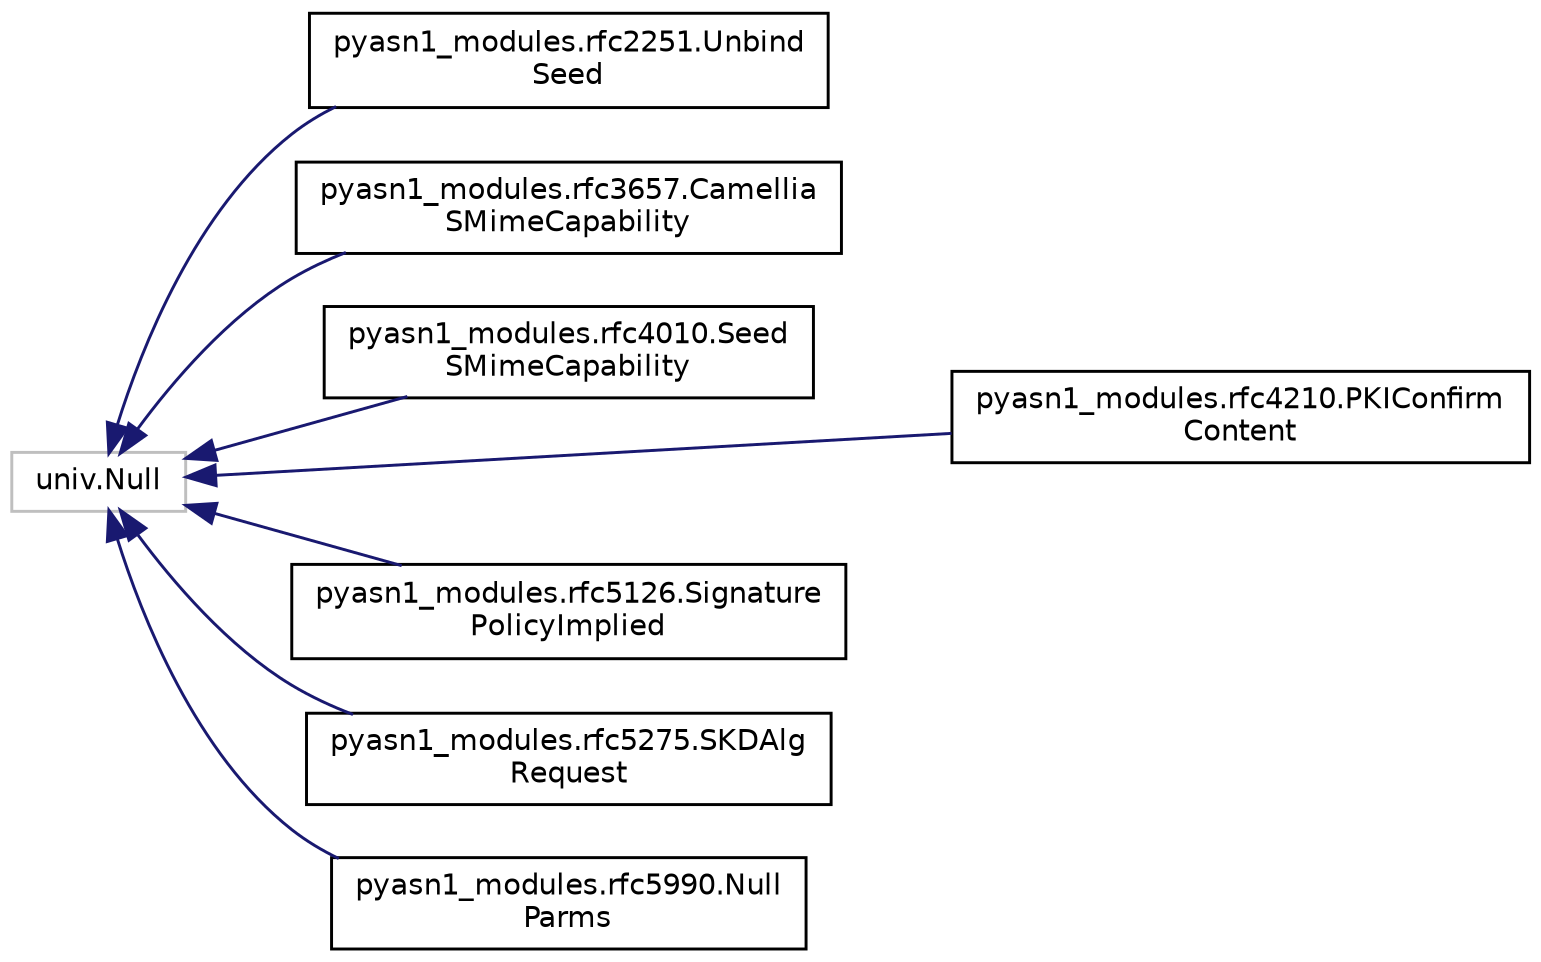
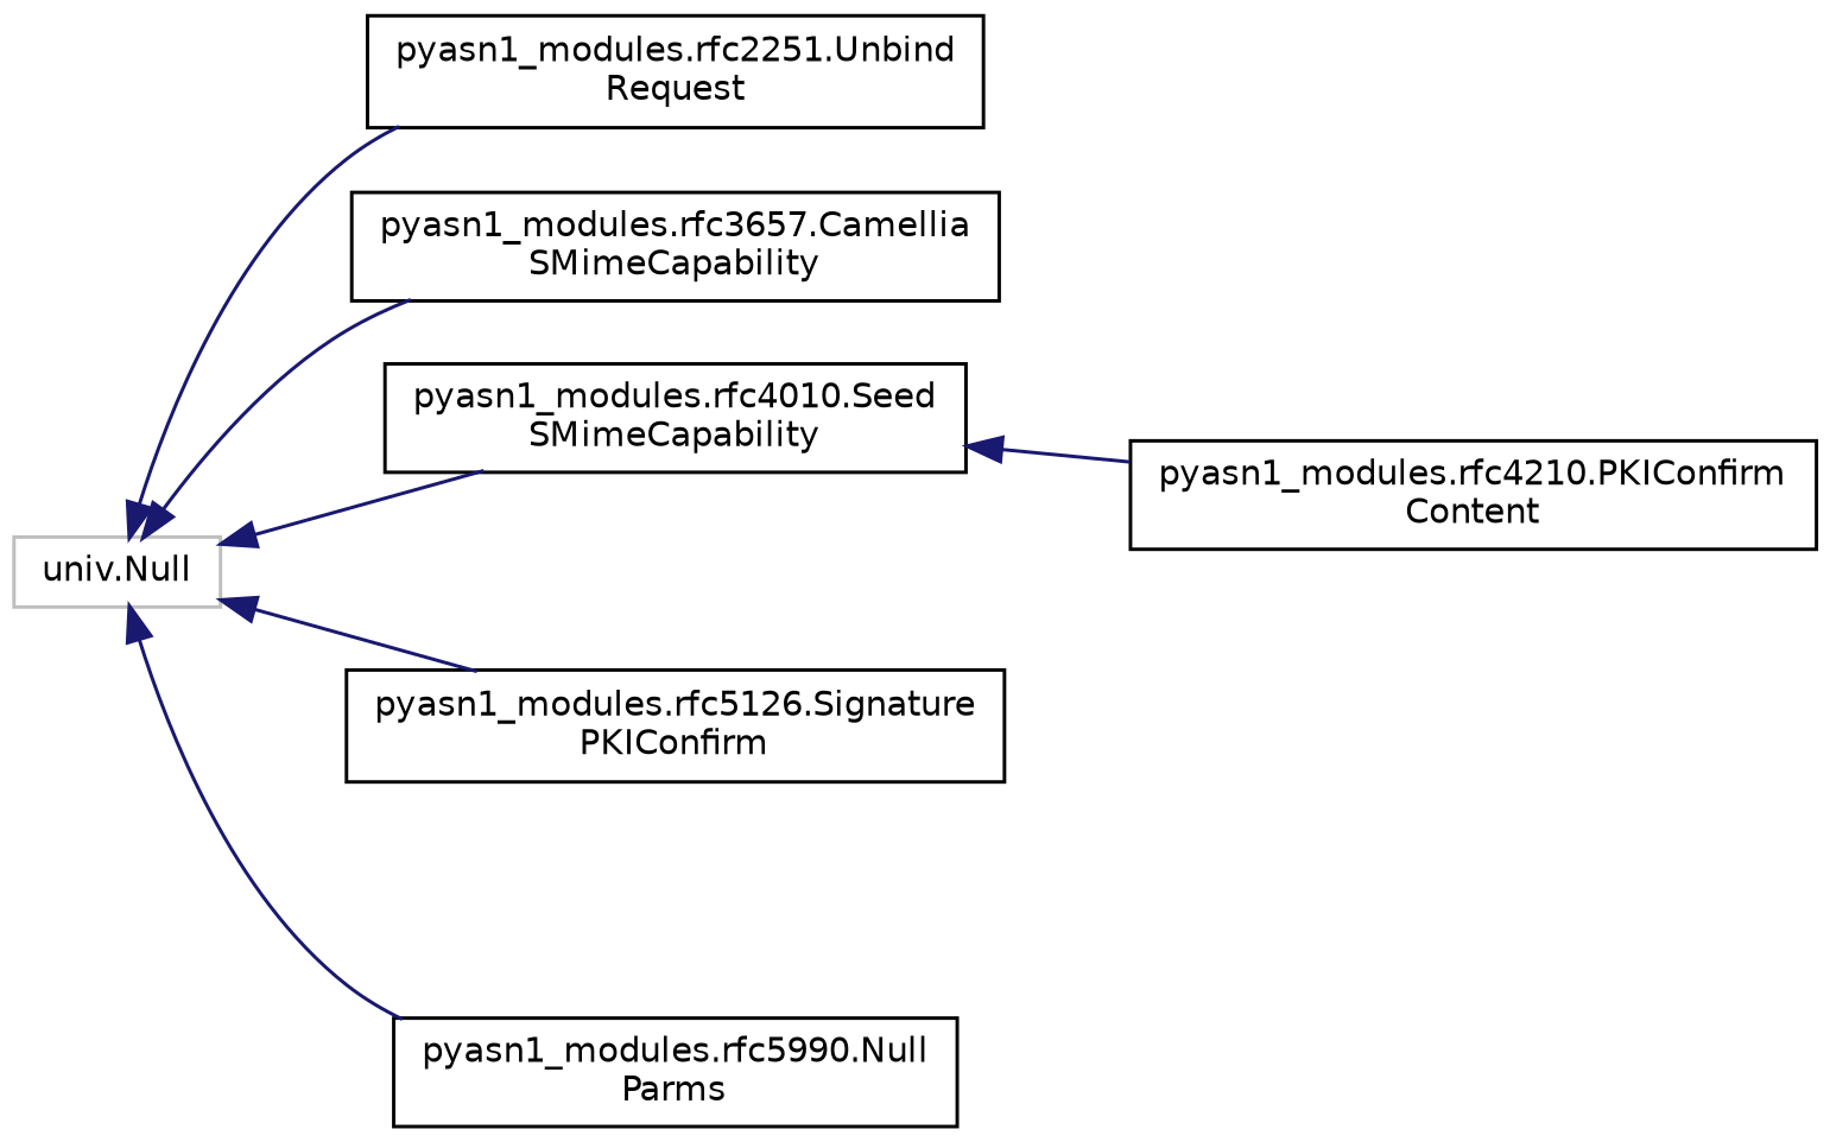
  digraph {
    rankdir=LR
    node [color=black fillcolor=white fontname=Helvetica fontsize=10 shape=record style=filled]
    edge [color=midnightblue dir=back fontname=Helvetica fontsize=10 labelfontname=Helvetica labelfontsize=10 style=solid]
    n1 [color=grey75 height=0.2 label="univ.Null" width=0.4]
-   n2 [height=0.2 label="pyasn1_modules.rfc2251.Unbind\lSeed" width=0.4]
+   n2 [height=0.2 label="pyasn1_modules.rfc2251.Unbind\lRequest" width=0.4]
    n3 [height=0.2 label="pyasn1_modules.rfc3657.Camellia\lSMimeCapability" width=0.4]
    n4 [height=0.2 label="pyasn1_modules.rfc4010.Seed\lSMimeCapability" width=0.4]
    n5 [height=0.2 label="pyasn1_modules.rfc4210.PKIConfirm\lContent" width=0.4]
-   n6 [height=0.2 label="pyasn1_modules.rfc5126.Signature\lPolicyImplied" width=0.4]
-   n7 [height=0.2 label="pyasn1_modules.rfc5275.SKDAlg\lRequest" width=0.4]
+   n6 [height=0.2 label="pyasn1_modules.rfc5126.Signature\lPKIConfirm" width=0.4]
    n8 [height=0.2 label="pyasn1_modules.rfc5990.Null\lParms" width=0.4]
    n1 -> n2
    n1 -> n3
    n1 -> n4
-   n1 -> n5
+   n4 -> n5
    n1 -> n6
-   n1 -> n7
    n1 -> n8
  }
